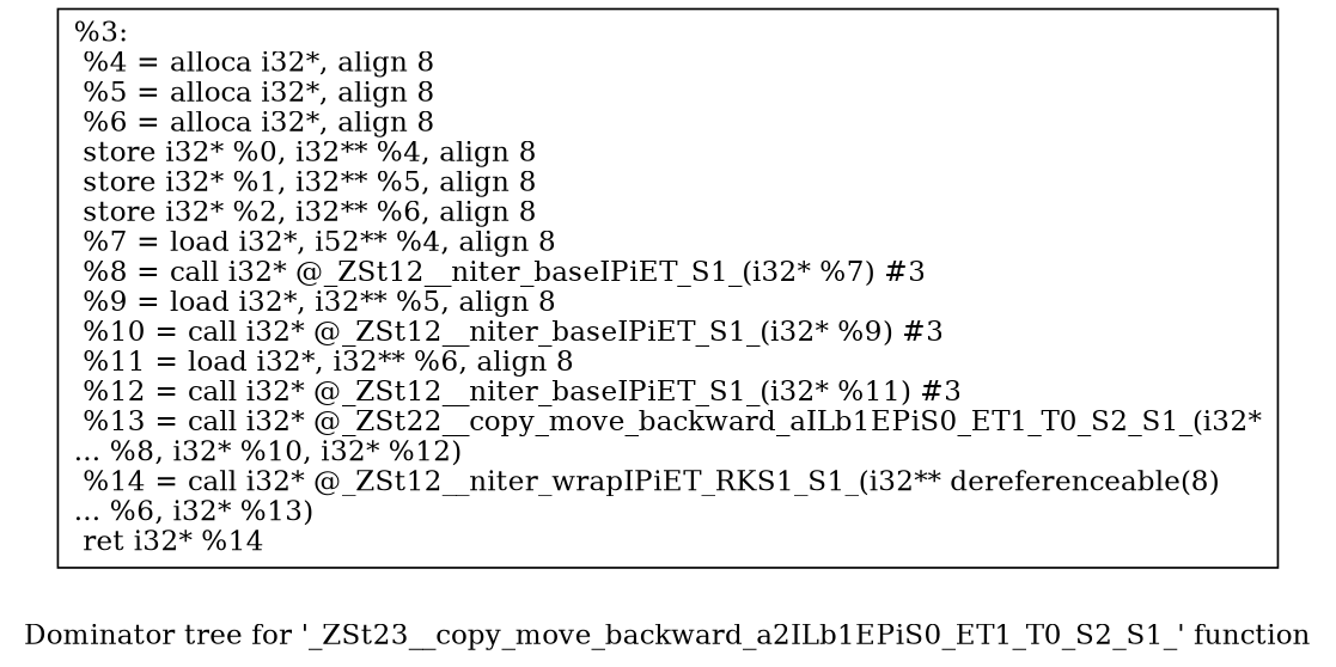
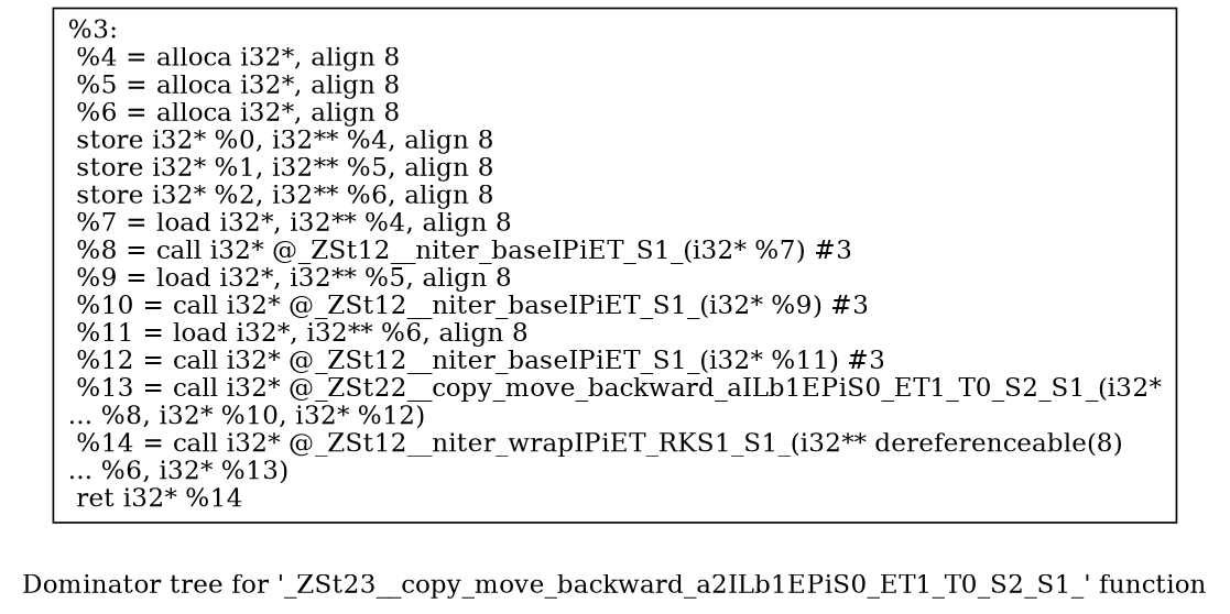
  digraph {
    label="Dominator tree for '_ZSt23__copy_move_backward_a2ILb1EPiS0_ET1_T0_S2_S1_' function"
-   n1 [label="{%3:\l  %4 = alloca i32*, align 8\l  %5 = alloca i32*, align 8\l  %6 = alloca i32*, align 8\l  store i32* %0, i32** %4, align 8\l  store i32* %1, i32** %5, align 8\l  store i32* %2, i32** %6, align 8\l  %7 = load i32*, i52** %4, align 8\l  %8 = call i32* @_ZSt12__niter_baseIPiET_S1_(i32* %7) #3\l  %9 = load i32*, i32** %5, align 8\l  %10 = call i32* @_ZSt12__niter_baseIPiET_S1_(i32* %9) #3\l  %11 = load i32*, i32** %6, align 8\l  %12 = call i32* @_ZSt12__niter_baseIPiET_S1_(i32* %11) #3\l  %13 = call i32* @_ZSt22__copy_move_backward_aILb1EPiS0_ET1_T0_S2_S1_(i32*\l... %8, i32* %10, i32* %12)\l  %14 = call i32* @_ZSt12__niter_wrapIPiET_RKS1_S1_(i32** dereferenceable(8)\l... %6, i32* %13)\l  ret i32* %14\l}" shape=record]
+   n1 [label="{%3:\l  %4 = alloca i32*, align 8\l  %5 = alloca i32*, align 8\l  %6 = alloca i32*, align 8\l  store i32* %0, i32** %4, align 8\l  store i32* %1, i32** %5, align 8\l  store i32* %2, i32** %6, align 8\l  %7 = load i32*, i32** %4, align 8\l  %8 = call i32* @_ZSt12__niter_baseIPiET_S1_(i32* %7) #3\l  %9 = load i32*, i32** %5, align 8\l  %10 = call i32* @_ZSt12__niter_baseIPiET_S1_(i32* %9) #3\l  %11 = load i32*, i32** %6, align 8\l  %12 = call i32* @_ZSt12__niter_baseIPiET_S1_(i32* %11) #3\l  %13 = call i32* @_ZSt22__copy_move_backward_aILb1EPiS0_ET1_T0_S2_S1_(i32*\l... %8, i32* %10, i32* %12)\l  %14 = call i32* @_ZSt12__niter_wrapIPiET_RKS1_S1_(i32** dereferenceable(8)\l... %6, i32* %13)\l  ret i32* %14\l}" shape=record]
  }
